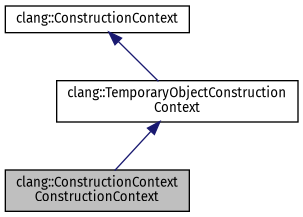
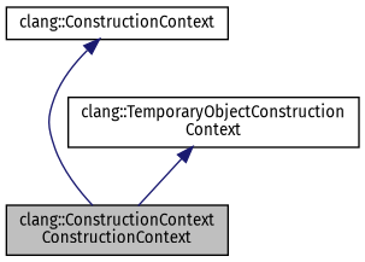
  digraph {
    fontname="Fira Sans"
    node [color=black fontname="Fira Sans" fontsize=10 shape=record]
    edge [color=midnightblue dir=back fontname="Fira Sans" fontsize=10 labelfontname=Helvetica labelfontsize=10 style=solid]
    n1 [fillcolor=grey75 fontcolor=black height=0.2 label="clang::ConstructionContext\lConstructionContext" style=filled width=0.4]
    n2 [height=0.2 label="clang::TemporaryObjectConstruction\lContext" width=0.4]
    n3 [height=0.2 label="clang::ConstructionContext" width=0.4]
    n2 -> n1
-   n3 -> n2
+   n3 -> n1
  }
